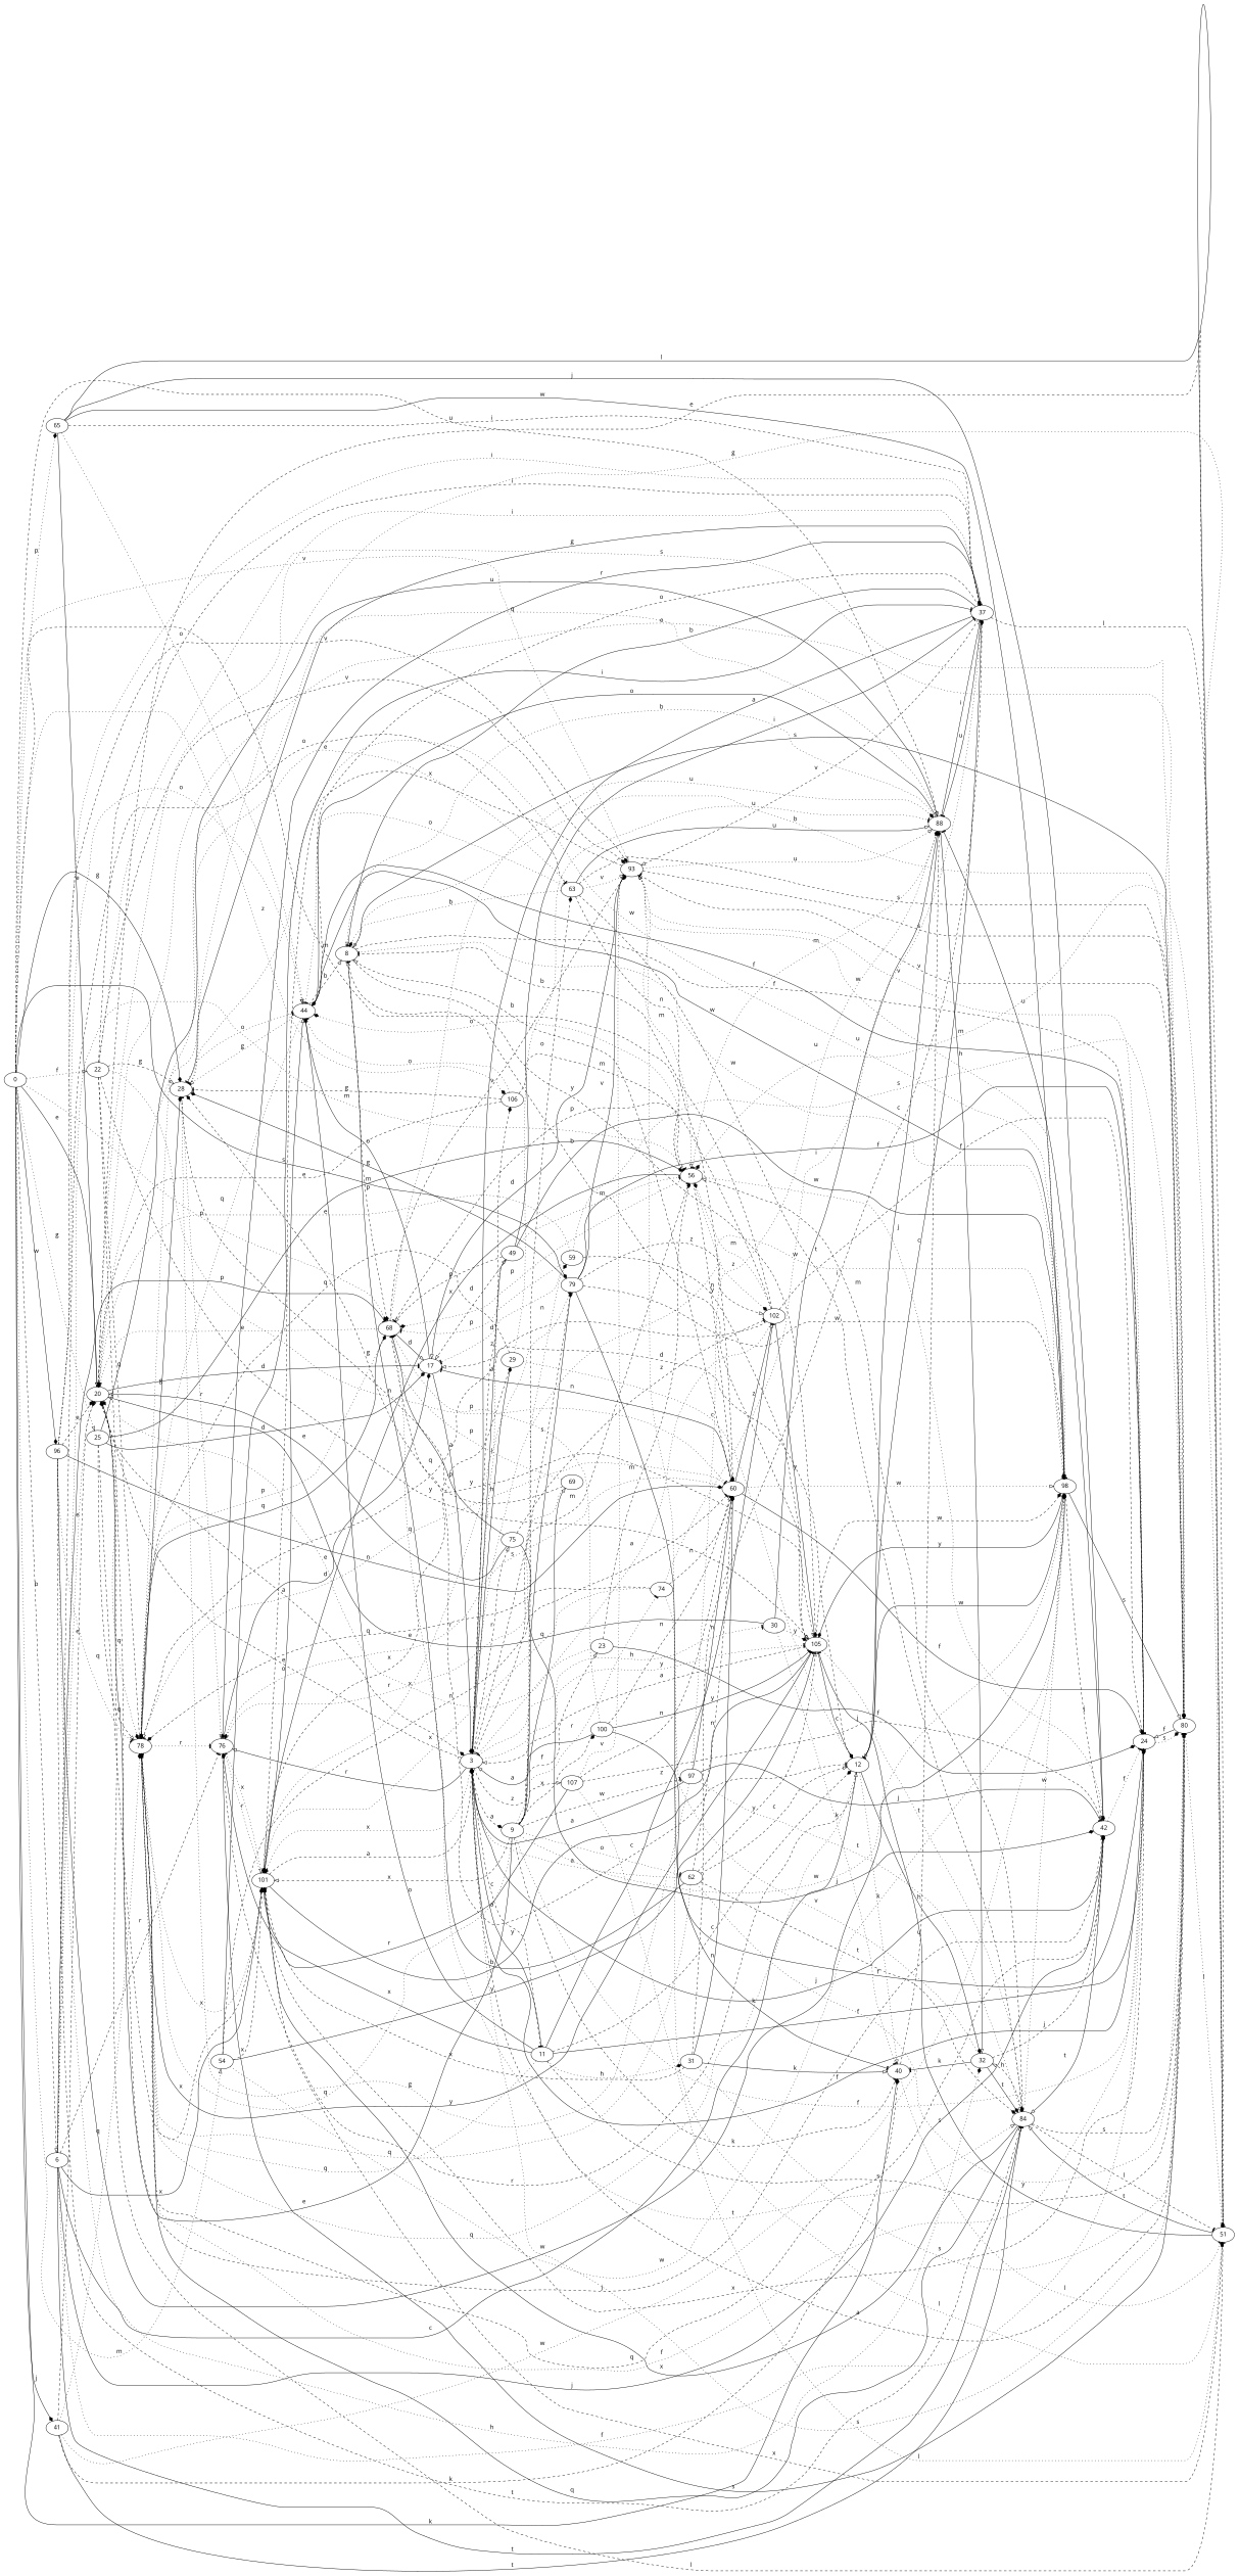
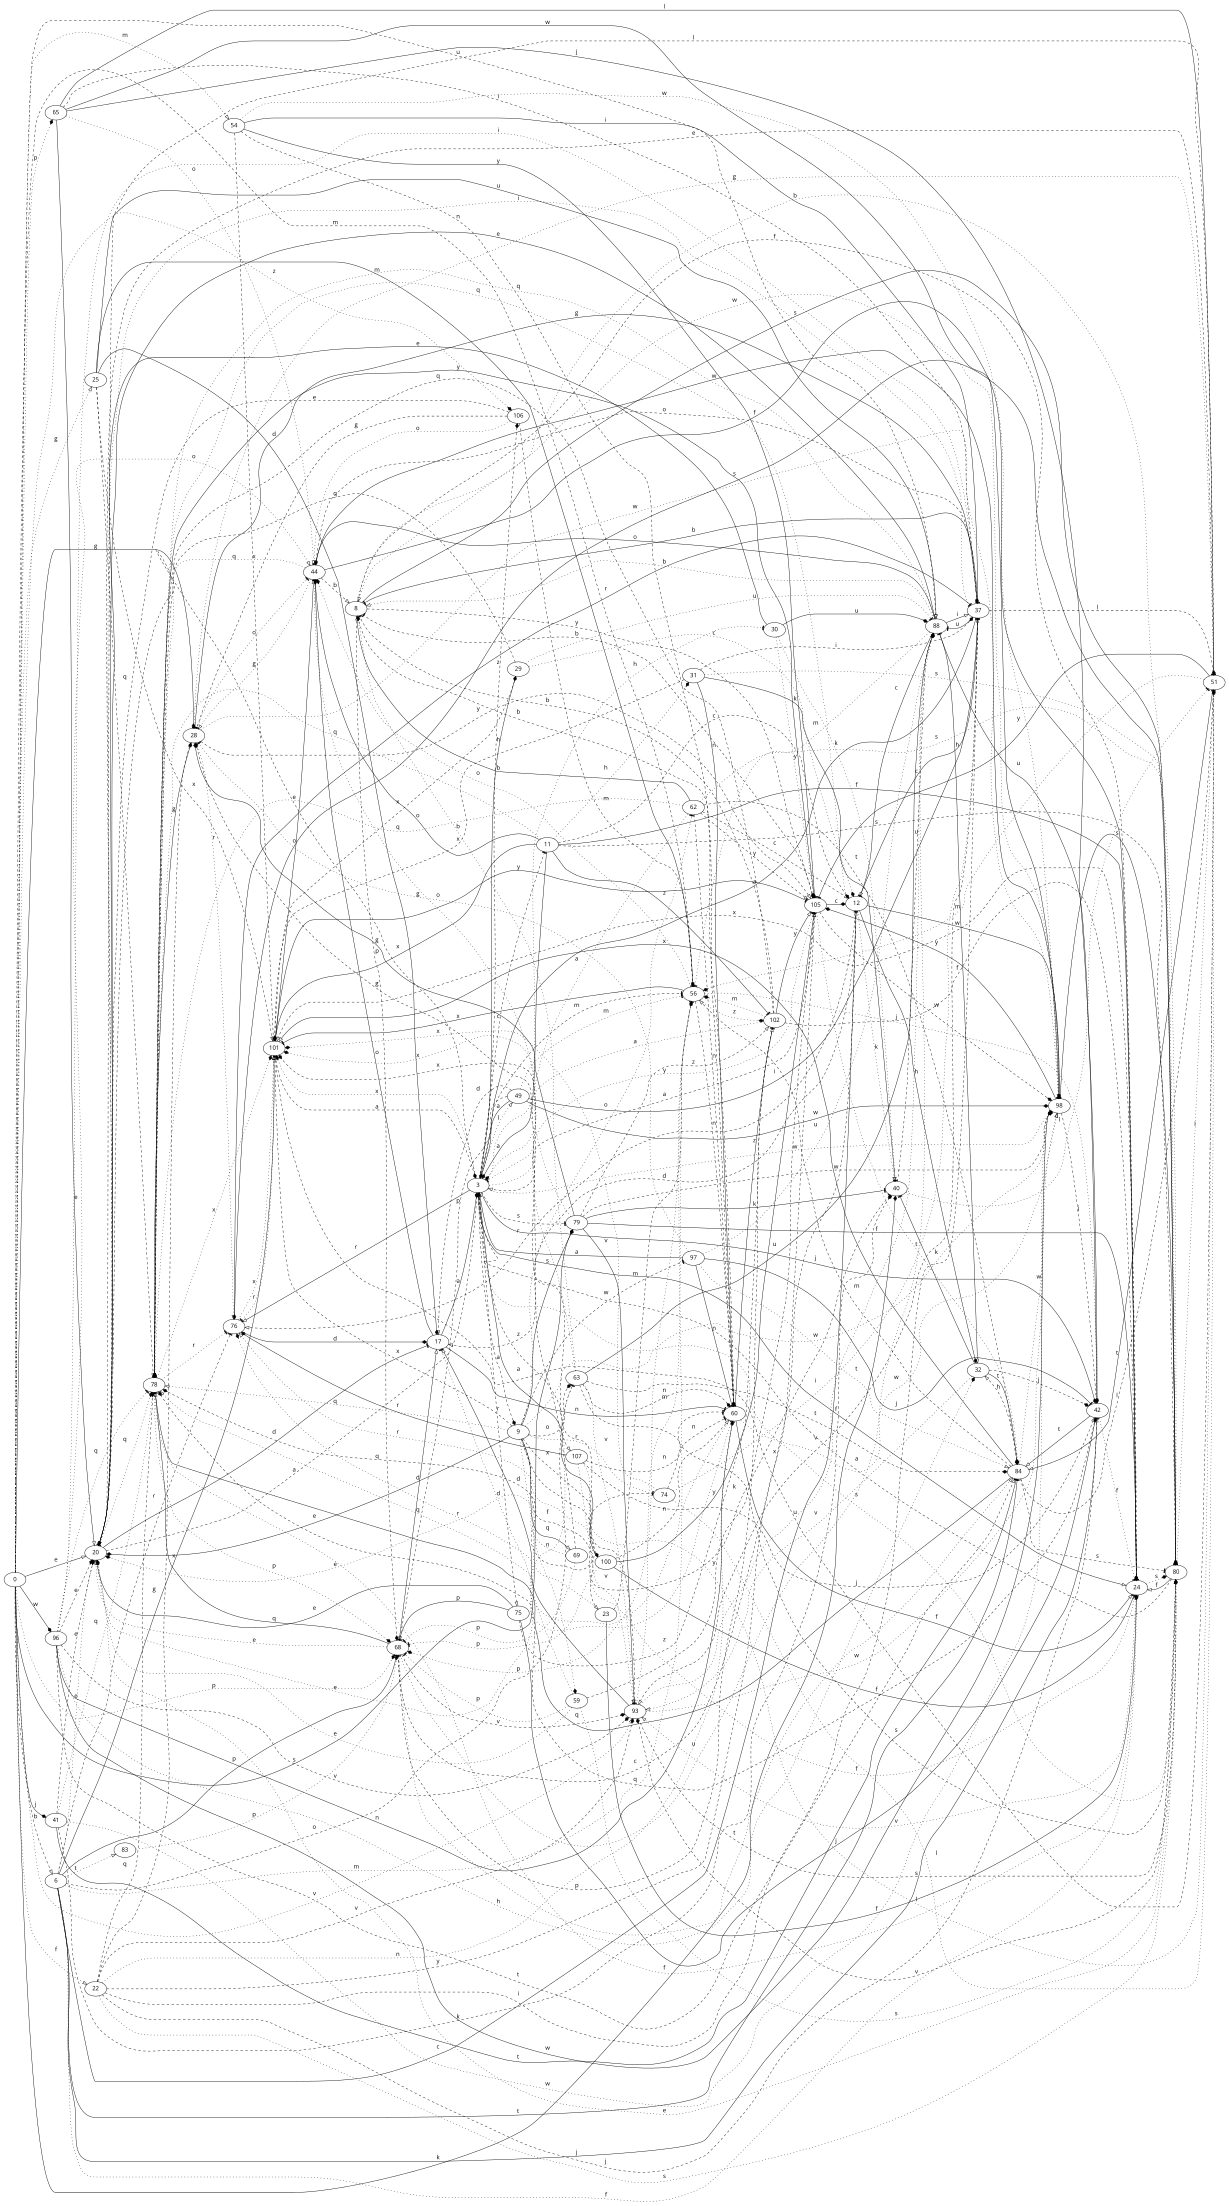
  strict digraph {
    fontname="Open Sans"
    rankdir=LR
    node [fontname="Open Sans"]
    edge [arrowhead=diamond fontname="Open Sans" style=dotted]
    0
    6
    20
    22
    25
    28
    41
    n8 [label=40]
    54
    56
    65
    68
    79
    88
    93
    96
    106
    24
    63
    101
    42
    76
    12
+   83
    84
    n26 [label=78]
    3
    17
    37
    51
    80
    105
    60
    98
    n35 [label=44]
    n36 [label=102]
    8
    32
    n39 [label=9]
    23
    59
    62
    69
    74
    97
    100
    11
    29
    30
    49
    75
    107
    31
    0 -> 6 [arrowhead=onormal label=b style=dashed]
    0 -> 20 [arrowhead=onormal label=e style=solid]
    0 -> 22 [arrowhead=onormal label=f]
    0 -> 25 [arrowhead=onormal label=g]
    0 -> 28 [label=g style=solid]
    0 -> 41 [label=j style=solid]
    0 -> n8 [label=k style=solid]
    0 -> 54 [arrowhead=onormal label=m]
    0 -> 56 [arrowhead=onormal label=m style=dashed]
    0 -> 65 [label=p]
    0 -> 68 [label=p]
    0 -> 79 [label=s style=solid]
    0 -> 88 [arrowhead=onormal label=u style=dashed]
    0 -> 93 [arrowhead=onormal label=v]
    0 -> 96 [label=w style=solid]
    0 -> 106 [label=z]
    6 -> 20 [arrowhead=tee label=e]
    6 -> 56 [arrowhead=tee label=m]
    6 -> 68 [arrowhead=tee label=p style=solid]
    6 -> 24 [label=f]
    6 -> 63 [arrowhead=tee label=o style=dashed]
    6 -> 101 [arrowhead=onormal label=x style=solid]
    6 -> 42 [arrowhead=tee label=j style=solid]
    6 -> 76 [arrowhead=tee label=r style=dashed]
    6 -> 12 [arrowhead=onormal label=c style=solid]
+   6 -> 83 [arrowhead=onormal label=t]
    6 -> 84 [arrowhead=tee label=t style=solid]
    20 -> n26 [label=q]
    20 -> 3 [label=a style=dashed]
    20 -> 17 [arrowhead=tee label=d style=solid]
    20 -> 37 [arrowhead=tee label=i]
    20 -> 51 [arrowhead=tee label=l style=dashed]
    22 -> 28 [arrowhead=onormal label=g style=dashed]
    22 -> 93 [label=v style=dashed]
    22 -> 42 [arrowhead=onormal label=j style=dashed]
    22 -> n26 [arrowhead=tee label=q style=dashed]
    22 -> 37 [arrowhead=onormal label=i style=dashed]
    22 -> 80 [label=s]
    22 -> 105 [arrowhead=onormal label=y style=dashed]
    22 -> 60 [arrowhead=tee label=n]
    25 -> 56 [label=m style=solid]
    25 -> 88 [arrowhead=onormal label=u style=solid]
    25 -> 101 [arrowhead=onormal label=x style=dashed]
    25 -> n26 [arrowhead=onormal label=q style=dashed]
    25 -> 17 [label=d style=solid]
    28 -> 76 [arrowhead=onormal label=r]
    28 -> 105 [arrowhead=onormal label=y style=dashed]
    28 -> 98 [arrowhead=tee label=w]
    28 -> n35 [arrowhead=tee label=o]
    41 -> 20 [label=e style=dashed]
    41 -> n8 [label=k style=dashed]
    41 -> 84 [arrowhead=tee label=t style=solid]
    41 -> n26 [label=q]
    41 -> 98 [label=w]
    n8 -> 88 [label=u style=dashed]
    n8 -> 51 [arrowhead=tee label=l]
    54 -> 101 [arrowhead=onormal label=x style=dashed]
    54 -> 37 [arrowhead=tee label=i style=solid]
    54 -> 105 [arrowhead=tee label=y style=solid]
    54 -> 60 [arrowhead=tee label=n style=dashed]
    54 -> 98 [arrowhead=onormal label=w]
    56 -> 68 [label=p]
    56 -> 101 [arrowhead=tee label=x style=solid]
    56 -> 42 [arrowhead=onormal label=j]
    56 -> 60 [arrowhead=tee label=n style=dashed]
    56 -> n35 [label=o]
    56 -> n36 [label=z]
    65 -> 20 [arrowhead=onormal label=e style=solid]
    65 -> 42 [label=j style=solid]
    65 -> 37 [arrowhead=onormal label=i style=dashed]
    65 -> 51 [label=l style=solid]
    65 -> 98 [arrowhead=tee label=w style=solid]
    65 -> n35 [arrowhead=onormal label=o]
    68 -> 20 [arrowhead=onormal label=e]
    68 -> 88 [label=u]
    68 -> 93 [label=v style=dashed]
    68 -> 12 [arrowhead=tee label=c style=dashed]
    68 -> 84 [arrowhead=onormal label=t]
    68 -> n26 [arrowhead=onormal label=q style=solid]
    68 -> 17 [arrowhead=onormal label=d style=solid]
    79 -> 28 [label=g style=solid]
    79 -> n8 [arrowhead=tee label=k style=solid]
    79 -> 93 [arrowhead=tee label=v style=solid]
    79 -> 24 [arrowhead=tee label=f style=solid]
    79 -> 101 [label=x]
    79 -> 98 [arrowhead=tee label=w style=dashed]
    79 -> n36 [arrowhead=onormal label=z style=dashed]
+   88 -> 20 [arrowhead=onormal label=e style=solid]
    88 -> 56 [arrowhead=tee label=m]
    88 -> 12 [arrowhead=tee label=c style=solid]
    88 -> n26 [label=q]
    88 -> 37 [arrowhead=onormal label=i style=solid]
    88 -> n35 [label=o style=solid]
    88 -> 8 [arrowhead=onormal label=b]
    88 -> 32 [arrowhead=onormal label=h style=solid]
    93 -> 56 [arrowhead=onormal label=m]
    93 -> 88 [arrowhead=onormal label=u]
    93 -> 101 [label=x style=dashed]
    93 -> 17 [arrowhead=onormal label=d style=solid]
    93 -> 80 [label=s style=dashed]
    93 -> 98 [label=w]
    96 -> 20 [label=e style=dashed]
    96 -> 93 [label=v style=dashed]
    96 -> 84 [arrowhead=onormal label=t style=dashed]
    96 -> n26 [arrowhead=tee label=q]
    96 -> 37 [label=i]
    96 -> 60 [label=n style=solid]
    96 -> 98 [label=w style=solid]
    96 -> n35 [arrowhead=onormal label=o]
    96 -> 32 [label=h]
    106 -> 20 [arrowhead=tee label=e style=dashed]
    106 -> 28 [arrowhead=tee label=g style=dashed]
    106 -> 56 [arrowhead=tee label=m style=dashed]
    106 -> n35 [arrowhead=tee label=o]
    24 -> 93 [arrowhead=onormal label=v]
    24 -> 101 [arrowhead=onormal label=x style=dashed]
    24 -> 80 [label=s]
    63 -> 20 [arrowhead=onormal label=e]
    63 -> 88 [arrowhead=onormal label=u style=solid]
    63 -> 93 [arrowhead=onormal label=v]
    63 -> 84 [label=t style=dashed]
    63 -> 80 [arrowhead=onormal label=s style=dashed]
    63 -> 60 [label=n style=dashed]
    63 -> n35 [arrowhead=tee label=o]
    63 -> 8 [label=b]
    101 -> 76 [arrowhead=tee label=r]
    101 -> 3 [label=a style=dashed]
    101 -> 105 [arrowhead=tee label=y style=solid]
    101 -> n35 [arrowhead=onormal label=o style=solid]
    42 -> 88 [arrowhead=tee label=u style=solid]
    42 -> 24 [arrowhead=tee label=f]
    42 -> 84 [arrowhead=onormal label=t style=solid]
    42 -> n26 [label=q style=dashed]
    76 -> 101 [arrowhead=onormal label=x]
    76 -> 17 [label=d style=solid]
    76 -> 80 [label=s style=solid]
    12 -> n8 [arrowhead=onormal label=k]
    12 -> 76 [arrowhead=onormal label=r style=dashed]
    12 -> n26 [arrowhead=tee label=q]
    12 -> 17 [arrowhead=onormal label=d style=dashed]
    12 -> 98 [label=w style=solid]
    12 -> 32 [label=h style=solid]
+   83 -> 68 [label=p]
    84 -> 56 [arrowhead=onormal label=m style=dashed]
    84 -> 101 [arrowhead=onormal label=x style=solid]
    84 -> n26 [arrowhead=tee label=q style=solid]
    84 -> 51 [arrowhead=tee label=l style=dashed]
    84 -> 80 [arrowhead=tee label=s style=dashed]
    84 -> 98 [arrowhead=onormal label=w]
    84 -> 32 [arrowhead=onormal label=h style=dashed]
    n26 -> 28 [label=g style=solid]
    n26 -> 68 [label=p]
    n26 -> 24 [arrowhead=tee label=f]
    n26 -> 101 [label=x]
    n26 -> 76 [arrowhead=tee label=r]
    n26 -> 105 [arrowhead=tee label=y style=solid]
    3 -> 20 [label=e style=dashed]
    3 -> 56 [arrowhead=tee label=m style=dashed]
    3 -> 79 [arrowhead=tee label=s style=dashed]
    3 -> 106 [label=z style=dashed]
    3 -> 24 [arrowhead=onormal label=f style=solid]
    3 -> 101 [label=x]
    3 -> 42 [label=j style=solid]
    3 -> 76 [arrowhead=onormal label=r style=solid]
    3 -> 80 [arrowhead=onormal label=s]
    3 -> 105 [arrowhead=tee label=y]
    3 -> 98 [arrowhead=onormal label=w]
    3 -> n39 [label=a style=dashed]
    3 -> 11 [arrowhead=tee label=c style=dashed]
    3 -> 29 [label=h style=solid]
    3 -> 30 [arrowhead=tee label=h]
    3 -> 49 [arrowhead=onormal label=l]
    3 -> 75 [arrowhead=onormal label=r style=dashed]
    3 -> 107 [arrowhead=onormal label=z style=dashed]
    17 -> 3 [label=a style=solid]
-   60 -> 17 [arrowhead=tee label=n style=solid]
+   17 -> 60 [arrowhead=tee label=n style=solid]
    17 -> n35 [arrowhead=tee label=o style=solid]
    37 -> 28 [arrowhead=tee label=g style=solid]
    37 -> 88 [arrowhead=tee label=u style=solid]
    37 -> 93 [arrowhead=onormal label=v style=dashed]
    37 -> 76 [label=r style=solid]
    37 -> 12 [arrowhead=onormal label=c style=solid]
    37 -> 3 [label=a style=solid]
    37 -> 51 [arrowhead=tee label=l style=dashed]
    37 -> n35 [arrowhead=onormal label=o style=dashed]
    37 -> 8 [arrowhead=tee label=b style=solid]
    51 -> 20 [arrowhead=onormal label=e style=dashed]
    51 -> 28 [arrowhead=tee label=g]
    51 -> 56 [label=m]
    51 -> 101 [arrowhead=tee label=x style=dashed]
    51 -> 84 [arrowhead=onormal label=t style=solid]
    51 -> 105 [arrowhead=tee label=y style=solid]
    80 -> 20 [label=e]
-   80 -> 93 [arrowhead=tee label=v style=dashed]
+   80 -> 93 [label=v style=dashed]
    80 -> 24 [arrowhead=onormal label=f style=solid]
    80 -> 3 [label=a style=dashed]
    80 -> 51 [arrowhead=onormal label=l]
    80 -> 8 [arrowhead=onormal label=b]
    105 -> 12 [label=c style=solid]
    105 -> 84 [label=t]
    105 -> 3 [arrowhead=onormal label=a style=dashed]
    105 -> 98 [label=w style=dashed]
    105 -> 8 [arrowhead=tee label=b style=dashed]
    60 -> 24 [arrowhead=onormal label=f style=solid]
    60 -> 76 [label=r]
    60 -> n26 [arrowhead=onormal label=q]
    60 -> 98 [arrowhead=onormal label=w]
    60 -> n36 [arrowhead=onormal label=z style=solid]
    60 -> 8 [arrowhead=onormal label=b style=dashed]
    98 -> 42 [arrowhead=onormal label=j style=dashed]
    98 -> 80 [arrowhead=onormal label=s style=solid]
    98 -> 105 [label=y style=solid]
    n35 -> 28 [arrowhead=onormal label=g]
    n35 -> 24 [arrowhead=tee label=f style=solid]
    n35 -> n26 [label=q]
    n35 -> 98 [arrowhead=tee label=w style=solid]
    n35 -> 8 [arrowhead=onormal label=b style=dashed]
    n36 -> 56 [label=m]
    n36 -> 68 [arrowhead=tee label=p style=dashed]
    n36 -> 24 [label=f style=dashed]
    n36 -> n26 [arrowhead=tee label=q style=dashed]
    n36 -> 3 [arrowhead=tee label=a]
    n36 -> 105 [arrowhead=onormal label=y style=solid]
    n36 -> 8 [arrowhead=tee label=b style=dashed]
    8 -> 68 [label=p style=dashed]
    8 -> 24 [arrowhead=tee label=f style=dashed]
    8 -> 80 [label=s style=solid]
    8 -> 105 [label=y style=dashed]
    8 -> 98 [arrowhead=onormal label=w]
    32 -> n8 [arrowhead=tee label=k style=solid]
    32 -> 93 [arrowhead=onormal label=v]
    32 -> 42 [label=j style=dashed]
    32 -> 84 [label=t style=solid]
    n39 -> 20 [label=e style=solid]
    n39 -> n8 [arrowhead=tee label=k style=dashed]
    n39 -> 79 [label=s style=solid]
    n39 -> 24 [arrowhead=onormal label=f]
    n39 -> 63 [label=o style=dashed]
    n39 -> 101 [arrowhead=onormal label=x style=dashed]
    n39 -> n26 [arrowhead=onormal label=q]
    n39 -> 98 [arrowhead=onormal label=w]
    n39 -> 23 [arrowhead=onormal label=f style=dashed]
    n39 -> 59 [label=n]
    n39 -> 62 [arrowhead=tee label=o]
    n39 -> 69 [arrowhead=onormal label=q style=solid]
    n39 -> 74 [arrowhead=tee label=r]
    n39 -> 97 [arrowhead=tee label=w style=dashed]
    n39 -> 100 [label=x style=dashed]
    23 -> 20 [label=e]
    23 -> 56 [label=m style=dashed]
    23 -> 24 [label=f style=solid]
    59 -> 20 [arrowhead=onormal label=e]
    59 -> 68 [arrowhead=tee label=p]
    59 -> 17 [arrowhead=tee label=d]
    59 -> 80 [arrowhead=onormal label=s]
    59 -> 105 [arrowhead=onormal label=y style=dashed]
    62 -> 12 [arrowhead=onormal label=c style=dashed]
    62 -> 84 [label=t style=dashed]
    62 -> n26 [label=q]
    62 -> 3 [label=a]
    62 -> 80 [arrowhead=tee label=s]
    62 -> 105 [arrowhead=onormal label=y style=dashed]
    62 -> 60 [label=n style=dashed]
    62 -> 8 [arrowhead=onormal label=b style=solid]
    69 -> 28 [label=g style=dashed]
    69 -> 68 [arrowhead=tee label=p]
    69 -> 76 [arrowhead=onormal label=r]
    74 -> 101 [label=x]
    74 -> n26 [label=q style=dashed]
    74 -> 37 [arrowhead=tee label=i]
    74 -> 51 [label=l]
    74 -> 60 [arrowhead=tee label=n style=dashed]
    97 -> 28 [arrowhead=tee label=g]
    97 -> 88 [label=u]
    97 -> 42 [arrowhead=tee label=j style=solid]
    97 -> 84 [arrowhead=onormal label=t]
    97 -> 3 [arrowhead=onormal label=a style=solid]
    97 -> 60 [arrowhead=tee label=n style=solid]
    100 -> 68 [arrowhead=tee label=p]
    100 -> 24 [arrowhead=tee label=f style=solid]
    100 -> 3 [arrowhead=onormal label=a style=solid]
    100 -> 105 [arrowhead=tee label=y style=solid]
    100 -> 60 [arrowhead=onormal label=n style=dashed]
    11 -> 24 [label=f style=solid]
    11 -> 101 [arrowhead=onormal label=x style=solid]
    11 -> 12 [label=c style=dashed]
    11 -> n26 [label=q]
    11 -> 3 [label=a style=solid]
    11 -> 80 [arrowhead=tee label=s style=dashed]
    11 -> n35 [label=o style=solid]
    11 -> n36 [arrowhead=tee label=z style=solid]
    11 -> 31 [label=h]
    29 -> 88 [arrowhead=tee label=u]
    29 -> 101 [label=x style=dashed]
    29 -> 12 [label=c]
    29 -> n26 [label=q style=dashed]
    30 -> 20 [arrowhead=onormal label=e style=solid]
    30 -> n8 [arrowhead=tee label=k]
    30 -> 88 [label=u style=solid]
    30 -> 105 [label=y]
    49 -> 56 [arrowhead=tee label=m]
    49 -> 68 [arrowhead=onormal label=p style=dashed]
    49 -> 3 [arrowhead=onormal label=a style=solid]
    49 -> 17 [arrowhead=onormal label=d style=dashed]
    49 -> 37 [arrowhead=tee label=i style=solid]
    49 -> 98 [label=w style=solid]
    75 -> 20 [arrowhead=onormal label=e style=solid]
    75 -> 68 [arrowhead=tee label=p style=solid]
    75 -> 42 [label=j style=solid]
    75 -> n36 [arrowhead=tee label=z style=dashed]
    107 -> 93 [arrowhead=onormal label=v]
    107 -> 42 [arrowhead=onormal label=j style=dashed]
    107 -> 76 [label=r style=solid]
    107 -> 51 [arrowhead=onormal label=l]
    107 -> 60 [arrowhead=tee label=n style=dashed]
    31 -> n8 [arrowhead=onormal label=k style=solid]
    31 -> 101 [label=x style=dashed]
    31 -> 37 [label=i style=dashed]
    31 -> 80 [arrowhead=tee label=s]
    31 -> 60 [label=n style=solid]
  }
